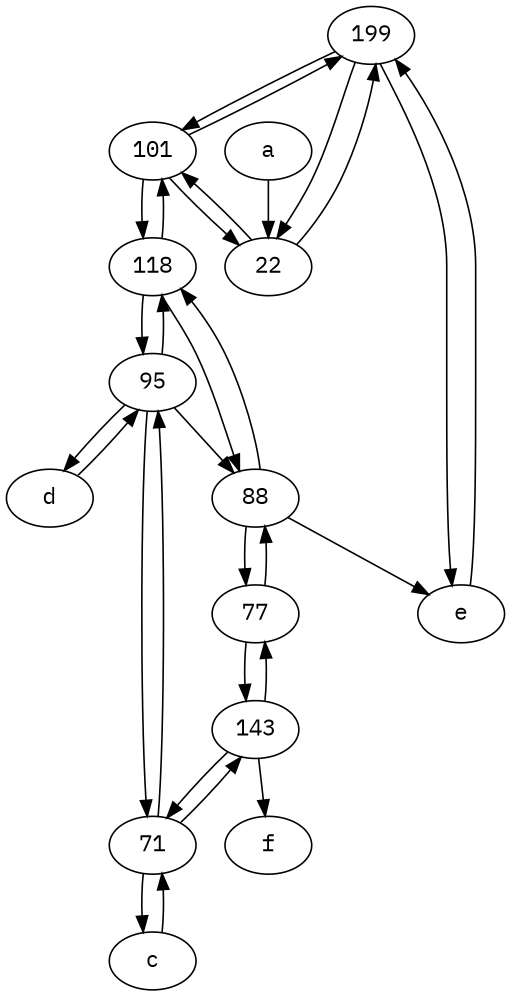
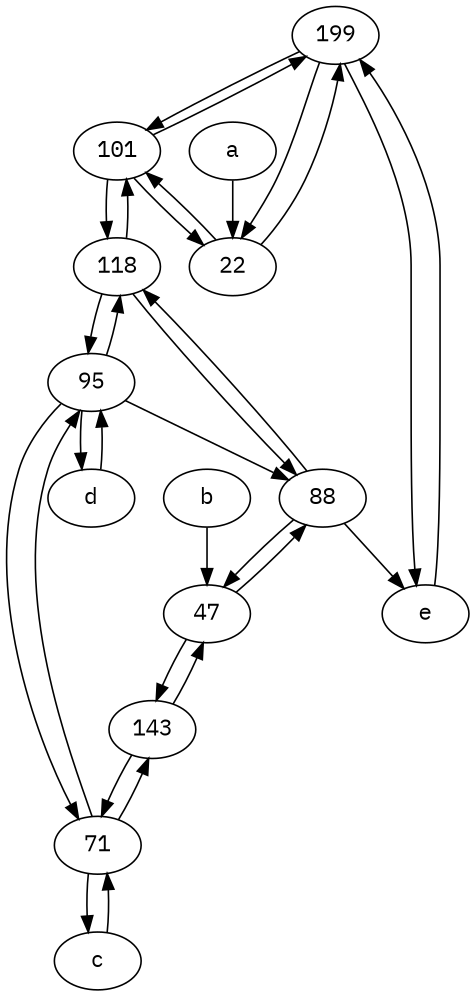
  digraph {
    fontname="IBM Plex Mono"
    node [fontname="IBM Plex Mono"]
    edge [fontname="IBM Plex Mono"]
    n1 [label=199]
    n2 [label=101]
    22
    e
    118
-   47 [label=77]
+   47
    143
    88
-   f
    71
+   b
    d
    95
    c
    a
    n1 -> n2
    n1 -> 22
    n1 -> e
    n2 -> n1
    n2 -> 22
    n2 -> 118
    22 -> n1
    22 -> n2
    e -> n1
    118 -> n2
    118 -> 88
    118 -> 95
    47 -> 143
    47 -> 88
    143 -> 47
-   143 -> f
    143 -> 71
    88 -> e
    88 -> 118
    88 -> 47
    71 -> 143
    71 -> 95
    71 -> c
+   b -> 47
    d -> 95
    95 -> 118
    95 -> 88
    95 -> 71
    95 -> d
    c -> 71
    a -> 22
  }
